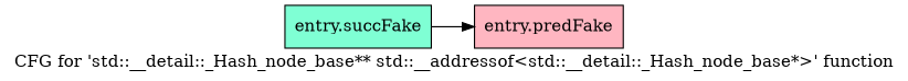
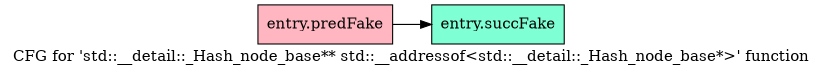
  digraph {
    label="CFG for 'std::__detail::_Hash_node_base** std::__addressof\<std::__detail::_Hash_node_base*\>' function"
    rankdir=LR
    node [shape=record style=filled]
    n1 [label="{entry.predFake}" fillcolor=lightpink]
    n2 [filename="/tools/Xilinx/Vitis_HLS/2023.1/tps/lnx64/gcc-8.3.0/lib/gcc/x86_64-pc-linux-gnu/8.3.0/../../../../include/c++/8.3.0/bits/move.h" label="{entry.succFake}" linenumber=48 fillcolor=aquamarine]
-   n2 -> n1 [execusionnum=1 filename="/tools/Xilinx/Vitis_HLS/2023.1/tps/lnx64/gcc-8.3.0/lib/gcc/x86_64-pc-linux-gnu/8.3.0/../../../../include/c++/8.3.0/bits/move.h" color=black style=solid]
+   n1 -> n2 [execusionnum=1 filename="/tools/Xilinx/Vitis_HLS/2023.1/tps/lnx64/gcc-8.3.0/lib/gcc/x86_64-pc-linux-gnu/8.3.0/../../../../include/c++/8.3.0/bits/move.h" color=black style=solid]
  }
